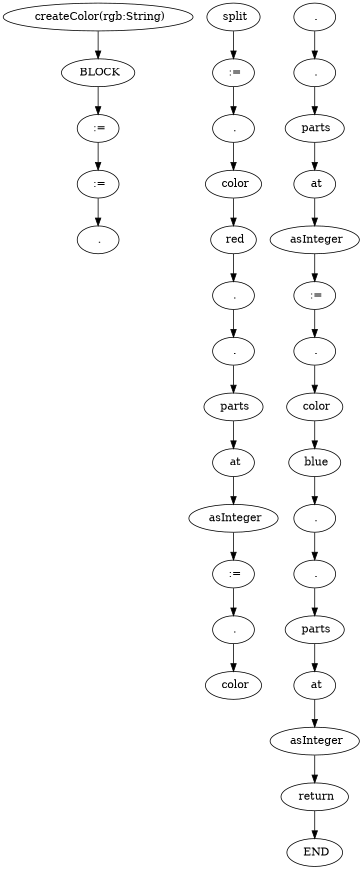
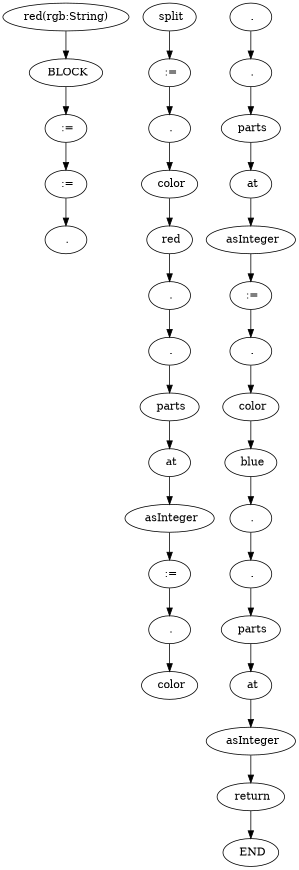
  digraph {
    edge [color=black]
-   n1 [label=" createColor(rgb:String)"]
+   n1 [label="red(rgb:String)"]
    n2 [label=" BLOCK"]
    n3 [label=" :="]
    n4 [label=" :="]
    n5 [label=" ."]
    n6 [label=" split"]
    n7 [label=" :="]
    n8 [label=" ."]
    n9 [label=" color"]
    n10 [label=" red"]
    n11 [label=" ."]
    n12 [label=" ."]
    n13 [label=" parts"]
    n14 [label=" at"]
    n15 [label=" asInteger"]
    n16 [label=" :="]
    n17 [label=" ."]
    n18 [label=" color"]
    n19 [label=" ."]
    n20 [label=" ."]
    n21 [label=" parts"]
    n22 [label=" at"]
    n23 [label=" asInteger"]
    n24 [label=" :="]
    n25 [label=" ."]
    n26 [label=" color"]
    n27 [label=" blue"]
    n28 [label=" ."]
    n29 [label=" ."]
    n30 [label=" parts"]
    n31 [label=" at"]
    n32 [label=" asInteger"]
    n33 [label=" return"]
    n34 [label=" END"]
    n1 -> n2
    n2 -> n3
    n3 -> n4
    n4 -> n5
    n6 -> n7
    n7 -> n8
    n8 -> n9
    n9 -> n10
    n10 -> n11
    n11 -> n12
    n12 -> n13
    n13 -> n14
    n14 -> n15
    n15 -> n16
    n16 -> n17
    n17 -> n18
    n19 -> n20
    n20 -> n21
    n21 -> n22
    n22 -> n23
    n23 -> n24
    n24 -> n25
    n25 -> n26
    n26 -> n27
    n27 -> n28
    n28 -> n29
    n29 -> n30
    n30 -> n31
    n31 -> n32
    n32 -> n33
    n33 -> n34
  }
